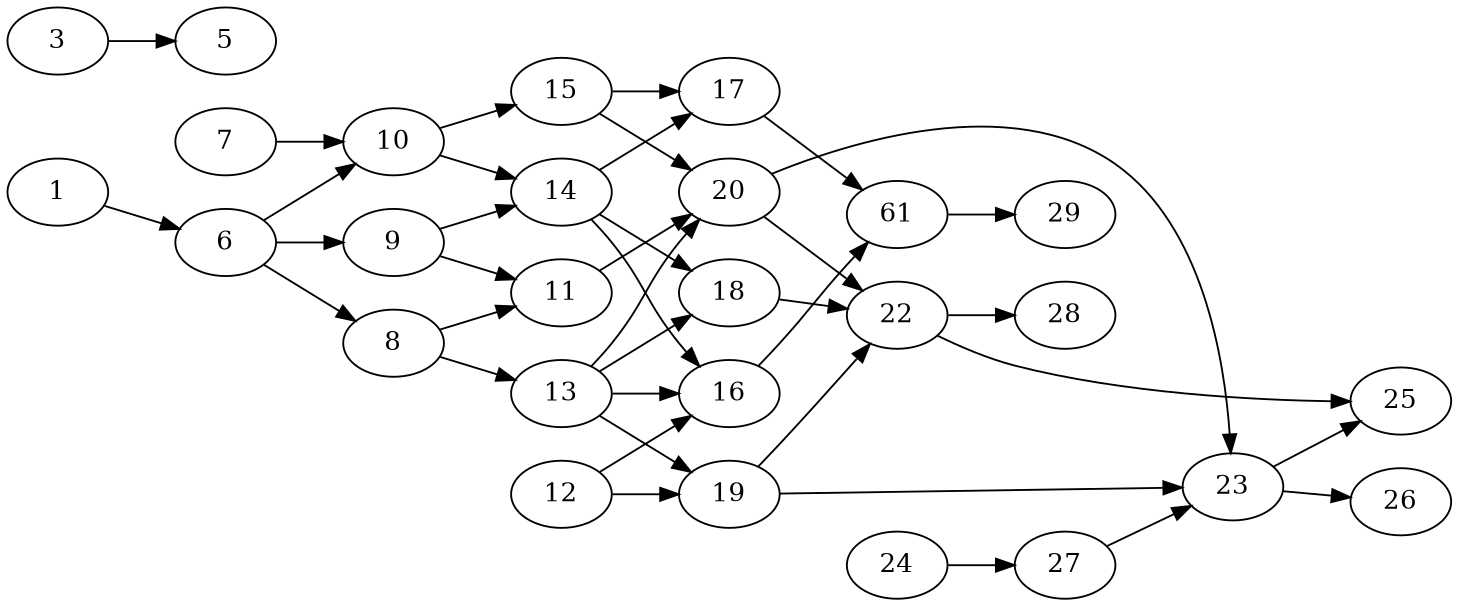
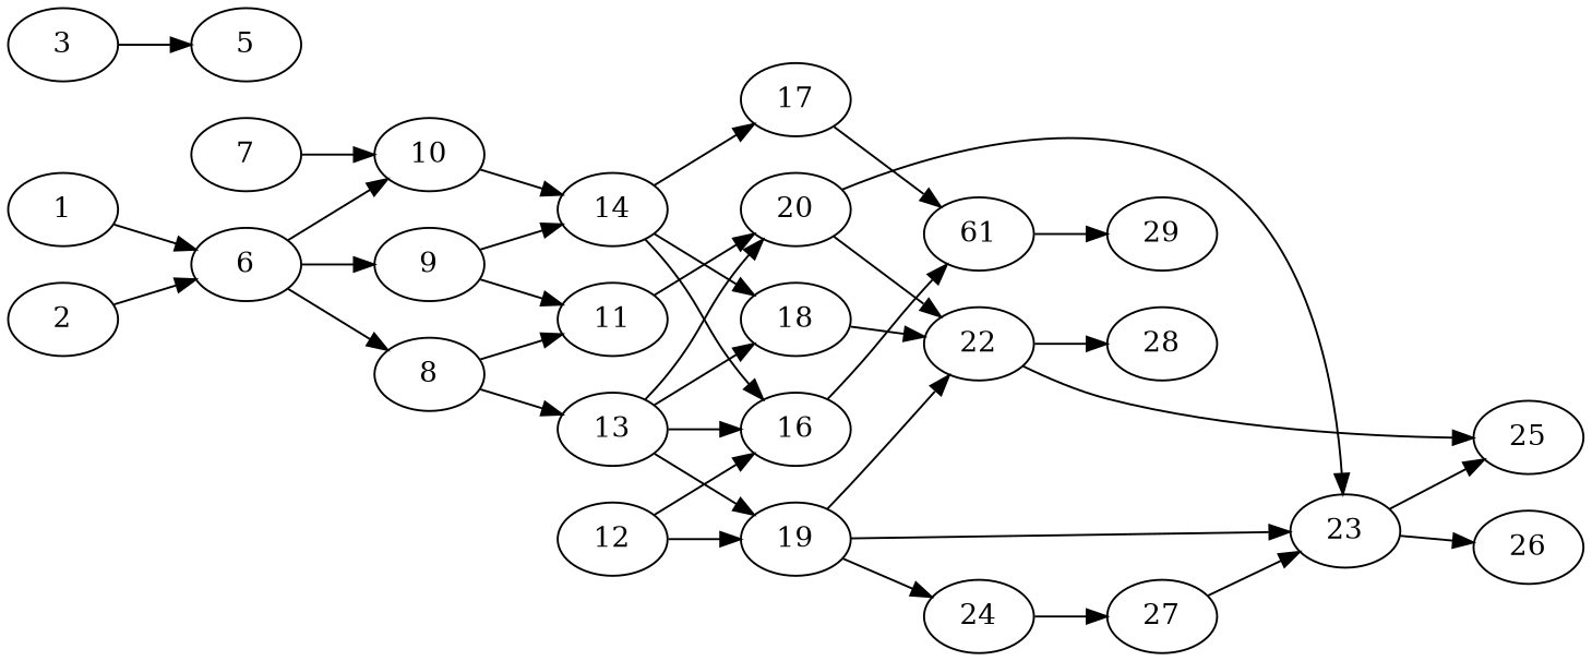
  digraph {
    rankdir=LR
    node [alpha=0.19]
    1 [expect_size=296697387206420160]
    6 [alpha=0.13 expect_size=54819617180523429888]
    8 [alpha=0.07 expect_size=1019512075477626496]
    9 [expect_size=601644940833572519936]
    10 [alpha=0.02 expect_size=463534836377129344]
    11 [alpha=0.16 expect_size=3441479422127954]
    13 [expect_size=16515328880353884]
    14 [alpha=0.08 expect_size=17316182567968438]
-   15 [alpha=0.15 expect_size=1340371893447768932352]
+   2 [alpha=0.10 expect_size=233355362697216000000]
    3 [alpha=0.06 expect_size=26939906262371788]
    5 [expect_size=507243944599018304]
    7 [alpha=0.07 expect_size=1205277041368244420608]
    20 [alpha=0.06 expect_size=563886923152621568000]
    16 [alpha=0.06 expect_size=6222126186597480]
    19 [alpha=0.14 expect_size=1237936649049914]
    18 [alpha=0.18 expect_size=26221009057364592]
    17 [alpha=0.08 expect_size=1599417015688157462528]
    12 [alpha=0.08 expect_size=870930448384000000000]
    22 [alpha=0.15 expect_size=2104345652891175878656]
    23 [alpha=0.00 expect_size=159025145727997181952]
    n22 [alpha=0.10 expect_size=1473968379094453504 label=61]
    24 [alpha=0.10 expect_size=830437181104324608000]
    25 [alpha=0.13 expect_size=42345125718789616]
    28 [alpha=0.14 expect_size=10021297473542826]
    26 [alpha=0.06 expect_size=224907432004307072]
    29 [alpha=0.11 expect_size=17590289882141788]
    27 [expect_size=260542343337955456]
    1 -> 6
    6 -> 8
    6 -> 9
    6 -> 10
    8 -> 11
    8 -> 13
    9 -> 11
    9 -> 14
    10 -> 14
-   10 -> 15
    11 -> 20
    13 -> 20
    13 -> 16
    13 -> 19
    13 -> 18
    14 -> 16
    14 -> 18
    14 -> 17
-   15 -> 20
-   15 -> 17
+   2 -> 6
    3 -> 5
    7 -> 10
    20 -> 22
    20 -> 23
    16 -> n22
    19 -> 22
    19 -> 23
+   19 -> 24
    18 -> 22
    17 -> n22
    12 -> 16
    12 -> 19
    22 -> 25
    22 -> 28
    23 -> 25
    23 -> 26
    n22 -> 29
    24 -> 27
    27 -> 23
  }
